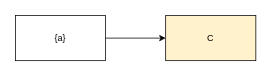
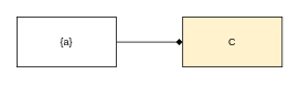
  <mxCell id="0" />
  <mxCell id="1" parent="0" />
- <mxCell id="2" value="" style="edgeStyle=orthogonalEdgeStyle;rounded=0;orthogonalLoop=1;jettySize=auto;html=1;" edge="1" parent="1" source="3" target="4"><mxGeometry relative="1" as="geometry" /></mxCell>
+ <mxCell id="2" value="" style="edgeStyle=orthogonalEdgeStyle;rounded=0;orthogonalLoop=1;jettySize=auto;html=1;endArrow=diamond;" edge="1" parent="1" source="3" target="4"><mxGeometry relative="1" as="geometry" /></mxCell>
  <mxCell id="3" value="{a}" style="rounded=0;whiteSpace=wrap;html=1;" vertex="1" parent="1"><mxGeometry x="20" y="20" width="120" height="60" as="geometry" /></mxCell>
  <mxCell id="4" value="C" style="rounded=0;whiteSpace=wrap;html=1;fillColor=#fff2cc;" vertex="1" parent="1"><mxGeometry x="220" y="20" width="120" height="60" as="geometry" /></mxCell>
